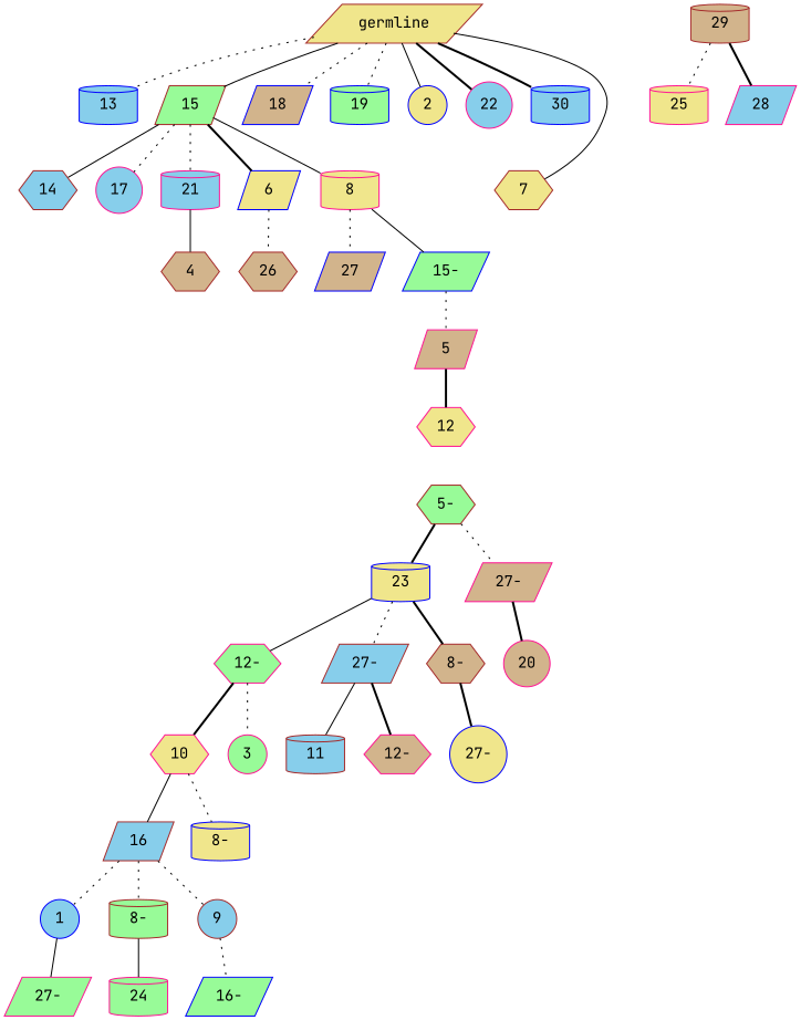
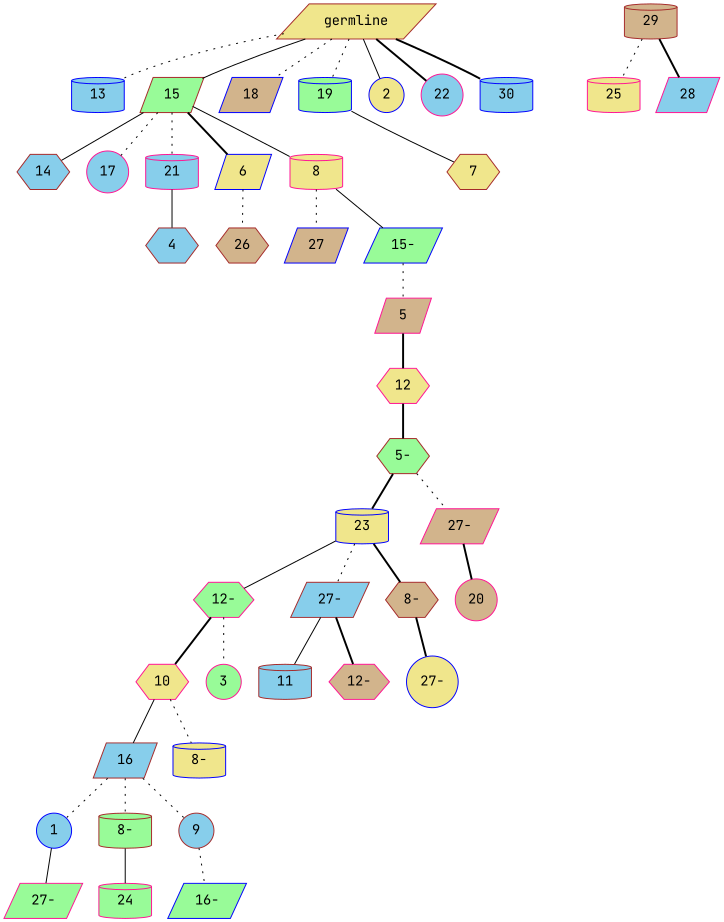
  graph {
    fontname="JetBrains Mono"
    node [color=deeppink fillcolor=skyblue fontname="JetBrains Mono" shape=parallelogram style=filled]
    edge [fontname="JetBrains Mono" style=dotted]
    n1 [color=brown fillcolor=khaki label=germline]
    n2 [color=blue label=13 shape=cylinder]
    n3 [color=brown fillcolor=palegreen label=15]
    n4 [color=blue fillcolor=tan label=18]
    n5 [color=blue fillcolor=palegreen label=19 shape=cylinder]
    n6 [color=blue fillcolor=khaki label=2 shape=circle]
    n7 [label=22 shape=circle]
    n8 [color=blue label=30 shape=cylinder]
    n9 [color=brown fillcolor=khaki label=7 shape=hexagon]
    n10 [color=brown label=14 shape=hexagon]
    n11 [label=17 shape=circle]
    n12 [label=21 shape=cylinder]
    n13 [color=blue fillcolor=khaki label=6]
    n14 [fillcolor=khaki label=8 shape=cylinder]
-   n15 [color=brown fillcolor=tan label=4 shape=hexagon]
+   n15 [color=brown label=4 shape=hexagon]
    n16 [color=brown fillcolor=tan label=29 shape=cylinder]
    n17 [fillcolor=khaki label=25 shape=cylinder]
    n18 [label=28]
    n19 [color=brown fillcolor=tan label=26 shape=hexagon]
    n20 [color=blue fillcolor=tan label=27]
    n21 [color=blue fillcolor=palegreen label="15-"]
    n22 [fillcolor=tan label=5]
    n23 [fillcolor=khaki label=12 shape=hexagon]
    n24 [color=brown fillcolor=palegreen label="5-" shape=hexagon]
    n25 [color=blue fillcolor=khaki label=23 shape=cylinder]
    n26 [fillcolor=tan label="27-"]
    n27 [fillcolor=palegreen label="12-" shape=hexagon]
    n28 [color=brown label="27-"]
    n29 [color=brown fillcolor=tan label="8-" shape=hexagon]
    n30 [fillcolor=tan label=20 shape=circle]
    n31 [fillcolor=khaki label=10 shape=hexagon]
    n32 [fillcolor=palegreen label=3 shape=circle]
    n33 [color=brown label=11 shape=cylinder]
    n34 [fillcolor=tan label="12-" shape=hexagon]
    n35 [color=blue fillcolor=khaki label="27-" shape=circle]
    n36 [color=brown label=16]
    n37 [color=blue fillcolor=khaki label="8-" shape=cylinder]
    n38 [color=blue label=1 shape=circle]
    n39 [color=brown fillcolor=palegreen label="8-" shape=cylinder]
    n40 [color=brown label=9 shape=circle]
    n41 [fillcolor=palegreen label="27-"]
    n42 [fillcolor=palegreen label=24 shape=cylinder]
    n43 [color=blue fillcolor=palegreen label="16-"]
    n1 -- n2
    n1 -- n3 [style=solid]
    n1 -- n4
    n1 -- n5
    n1 -- n6 [style=solid]
    n1 -- n7 [style=bold]
    n1 -- n8 [style=bold]
-   n1 -- n9 [style=solid]
+   n5 -- n9 [style=solid]
    n3 -- n10 [style=solid]
    n3 -- n11
    n3 -- n12
    n3 -- n13 [style=bold]
    n3 -- n14 [style=solid]
    n12 -- n15 [style=solid]
    n13 -- n19
    n14 -- n20
    n14 -- n21 [style=solid]
    n16 -- n17
    n16 -- n18 [style=bold]
    n21 -- n22
    n22 -- n23 [style=bold]
+   n23 -- n24 [style=bold]
    n24 -- n25 [style=bold]
    n24 -- n26
    n25 -- n27 [style=solid]
    n25 -- n28
    n25 -- n29 [style=bold]
    n26 -- n30 [style=bold]
    n27 -- n31 [style=bold]
    n27 -- n32
    n28 -- n33 [style=solid]
    n28 -- n34 [style=bold]
    n29 -- n35 [style=bold]
    n31 -- n36 [style=solid]
    n31 -- n37
    n36 -- n38
    n36 -- n39
    n36 -- n40
    n38 -- n41 [style=solid]
    n39 -- n42 [style=solid]
    n40 -- n43
  }
